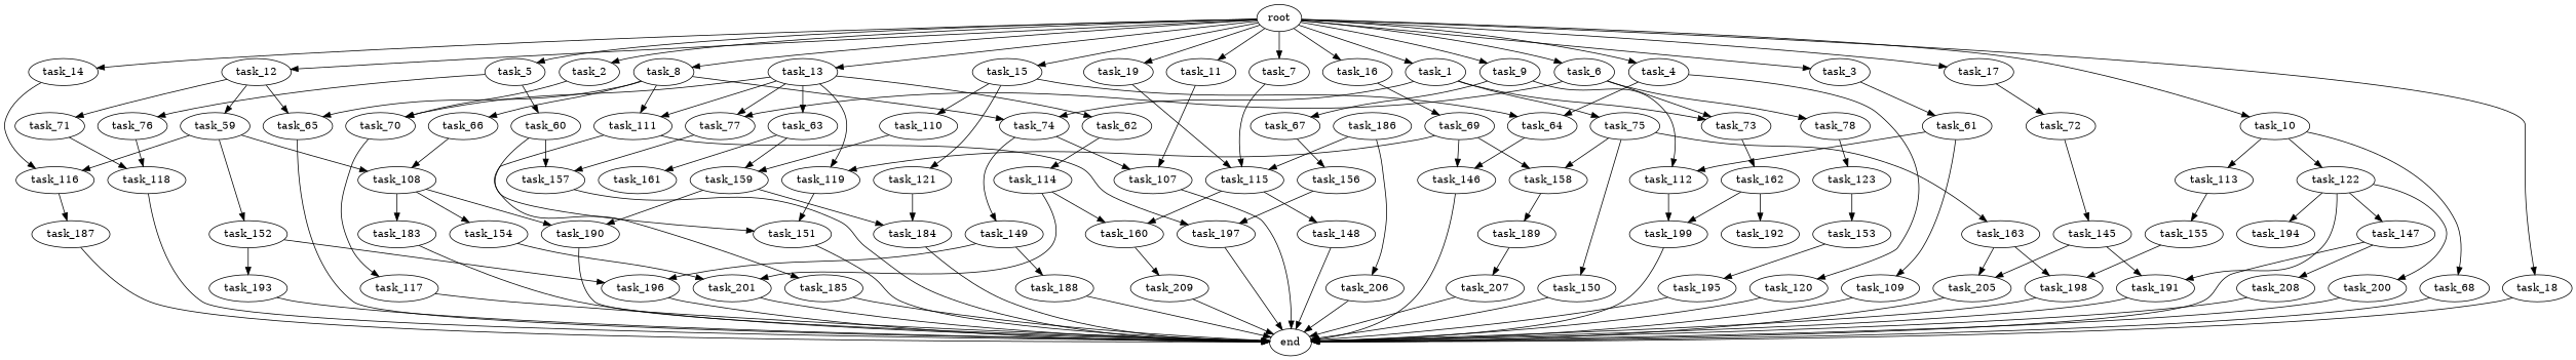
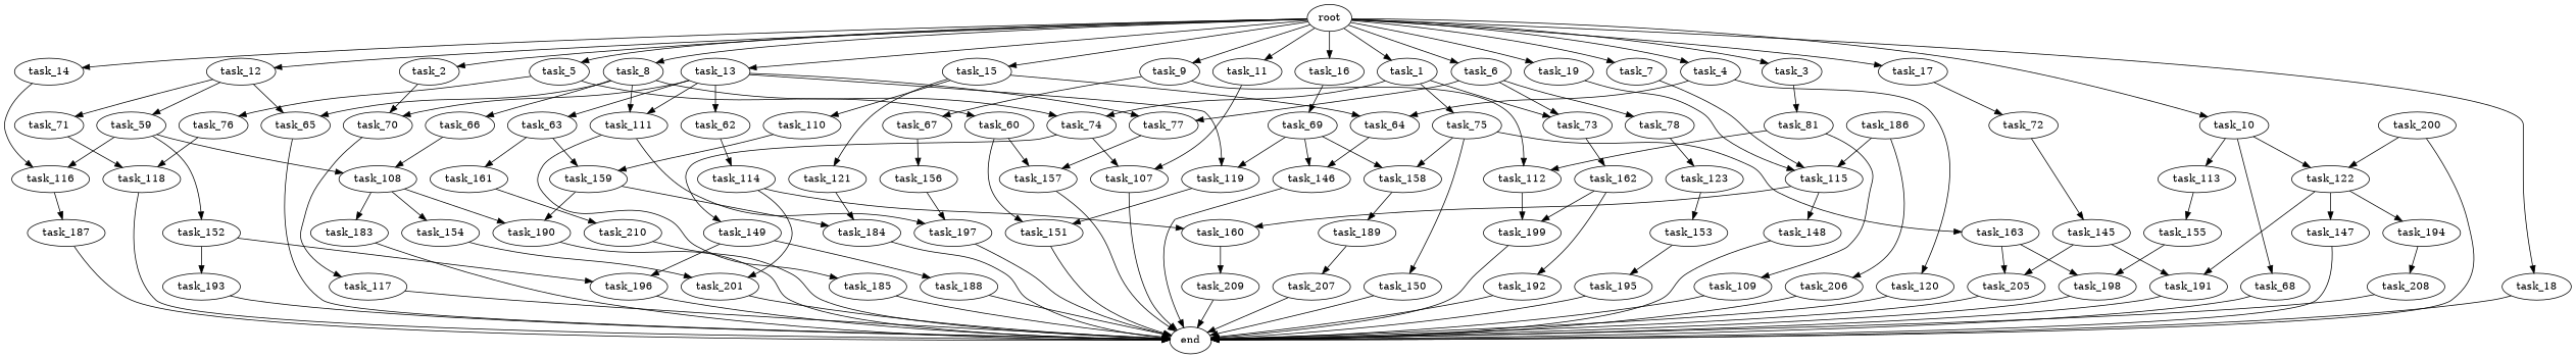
  digraph {
    task_67
    task_156
    task_197
    task_193
    end
    task_12
    task_65
    task_59
    task_71
    task_152
    task_108
    task_116
    task_118
    task_201
    task_5
    task_60
    task_76
    task_151
    task_157
    task_63
    task_161
    task_159
+   task_210
    task_184
    task_190
    task_196
    task_17
    task_72
    task_145
    task_2
    task_70
    task_117
    task_121
    task_208
    task_207
    task_198
    task_77
    task_163
    task_205
    task_11
    task_107
    task_150
    task_15
    task_64
    task_110
    task_146
    task_191
    root
    task_8
    task_18
    task_1
    task_3
    task_9
    task_4
    task_16
    task_19
    task_6
    task_7
    task_13
    task_10
    task_14
    task_74
    task_66
    task_111
    task_75
    task_73
-   task_61
+   task_61 [label=task_81]
    task_112
    task_120
    task_69
    task_115
    task_78
    task_119
    task_62
    task_122
    task_68
    task_113
    task_158
    task_189
    task_147
    task_149
    task_188
    task_114
    task_160
    task_209
    task_185
    task_155
    task_109
    task_194
    task_200
    task_183
    task_154
    task_206
    task_186
    task_187
    task_199
    task_148
    task_162
    task_123
    task_153
    task_195
    task_192
    task_67 -> task_156
    task_156 -> task_197
    task_197 -> end
    task_193 -> end
    task_12 -> task_65
    task_12 -> task_59
    task_12 -> task_71
    task_65 -> end
    task_59 -> task_152
    task_59 -> task_108
    task_59 -> task_116
    task_71 -> task_118
    task_152 -> task_193
    task_152 -> task_196
    task_108 -> task_190
    task_108 -> task_183
    task_108 -> task_154
    task_116 -> task_187
    task_118 -> end
    task_201 -> end
    task_5 -> task_60
    task_5 -> task_76
    task_60 -> task_151
    task_60 -> task_157
    task_76 -> task_118
    task_151 -> end
    task_157 -> end
    task_63 -> task_161
    task_63 -> task_159
+   task_161 -> task_210
    task_159 -> task_184
    task_159 -> task_190
+   task_210 -> end
    task_184 -> end
    task_190 -> end
    task_196 -> end
    task_17 -> task_72
    task_72 -> task_145
    task_145 -> task_205
    task_145 -> task_191
    task_2 -> task_70
    task_70 -> task_117
    task_117 -> end
    task_121 -> task_184
    task_208 -> end
    task_207 -> end
    task_198 -> end
    task_77 -> task_157
    task_163 -> task_198
    task_163 -> task_205
    task_205 -> end
    task_11 -> task_107
    task_107 -> end
    task_150 -> end
    task_15 -> task_121
    task_15 -> task_64
    task_15 -> task_110
    task_64 -> task_146
    task_110 -> task_159
    task_146 -> end
    task_191 -> end
    root -> task_12
    root -> task_5
    root -> task_17
    root -> task_2
    root -> task_11
    root -> task_15
    root -> task_8
    root -> task_18
    root -> task_1
    root -> task_3
    root -> task_9
    root -> task_4
    root -> task_16
    root -> task_19
    root -> task_6
    root -> task_7
    root -> task_13
    root -> task_10
    root -> task_14
    task_8 -> task_65
    task_8 -> task_74
    task_8 -> task_66
    task_8 -> task_111
    task_18 -> end
    task_1 -> task_74
    task_1 -> task_75
    task_1 -> task_73
    task_3 -> task_61
    task_9 -> task_67
    task_9 -> task_112
    task_4 -> task_64
    task_4 -> task_120
    task_16 -> task_69
    task_19 -> task_115
    task_6 -> task_77
    task_6 -> task_73
    task_6 -> task_78
    task_7 -> task_115
    task_13 -> task_63
    task_13 -> task_70
    task_13 -> task_77
    task_13 -> task_111
    task_13 -> task_119
    task_13 -> task_62
    task_10 -> task_122
    task_10 -> task_68
    task_10 -> task_113
    task_14 -> task_116
    task_74 -> task_107
    task_74 -> task_149
    task_66 -> task_108
    task_111 -> task_197
    task_111 -> task_185
    task_75 -> task_163
    task_75 -> task_150
    task_75 -> task_158
    task_73 -> task_162
    task_61 -> task_112
    task_61 -> task_109
    task_112 -> task_199
    task_120 -> end
    task_69 -> task_146
    task_69 -> task_119
    task_69 -> task_158
    task_115 -> task_160
    task_115 -> task_148
    task_78 -> task_123
    task_119 -> task_151
    task_62 -> task_114
    task_122 -> task_191
    task_122 -> task_147
    task_122 -> task_194
-   task_122 -> task_200
+   task_200 -> task_122
    task_68 -> end
    task_113 -> task_155
    task_158 -> task_189
    task_189 -> task_207
    task_147 -> end
    task_149 -> task_196
    task_149 -> task_188
    task_188 -> end
    task_114 -> task_201
    task_114 -> task_160
    task_160 -> task_209
    task_209 -> end
    task_185 -> end
    task_155 -> task_198
    task_109 -> end
-   task_147 -> task_208
+   task_194 -> task_208
    task_200 -> end
    task_183 -> end
    task_154 -> task_201
    task_206 -> end
    task_186 -> task_115
    task_186 -> task_206
    task_187 -> end
    task_199 -> end
    task_148 -> end
    task_162 -> task_199
    task_162 -> task_192
    task_123 -> task_153
    task_153 -> task_195
    task_195 -> end
+   task_192 -> end
  }
